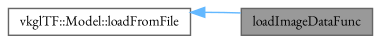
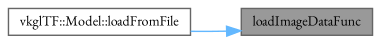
  digraph {
    rankdir=RL
    fontname="EB Garamond"
    node [fontname="EB Garamond" fontsize=10 shape=box style=filled]
    n1 [color=gray40 fillcolor=grey60 fontcolor=black height=0.2 label=loadImageDataFunc width=0.4]
    n2 [color=grey40 fillcolor=white height=0.2 label="vkglTF::Model::loadFromFile" width=0.4]
-   n2 -> n1 [color=steelblue1 dir=back fontname="EB Garamond" fontsize=10 labelfontname=Helvetica labelfontsize=10 style=solid]
+   n1 -> n2 [color=steelblue1 dir=back fontname="EB Garamond" fontsize=10 labelfontname=Helvetica labelfontsize=10 style=solid]
  }
